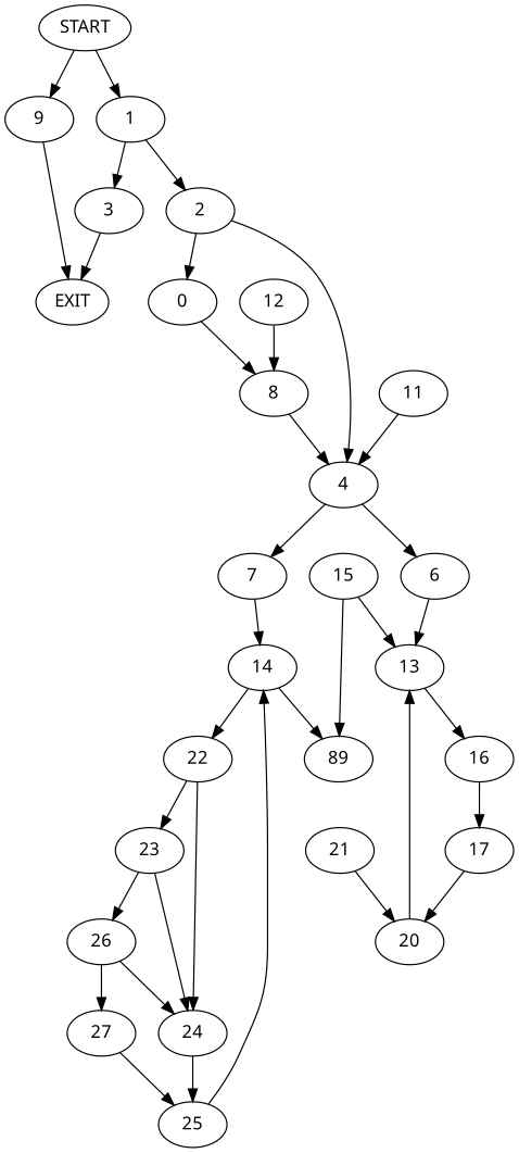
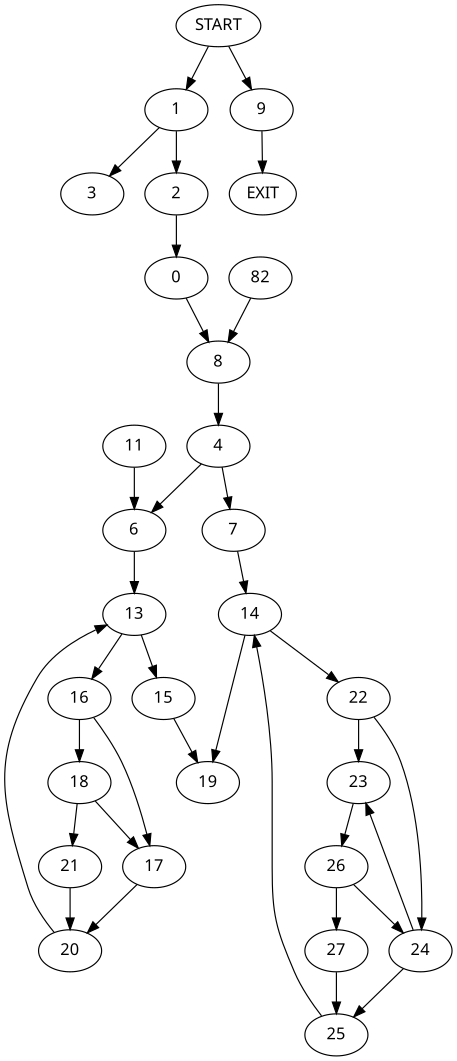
  digraph {
    fontname="Noto Sans"
    node [fontname="Noto Sans"]
    edge [fontname="Noto Sans"]
    n1 [label=START]
    1
    9
    2
    3
    n6 [label=EXIT]
    4
    n8 [label=0]
    6
    7
    8
    13
    14
    15
    16
-   19 [label=89]
+   19
    22
    11
-   12
+   12 [label=82]
    17
+   18
    23
    24
    20
    21
    26
    25
    27
    n1 -> 1
    n1 -> 9
    1 -> 2
    1 -> 3
    9 -> n6
-   2 -> 4
    2 -> n8
-   3 -> n6
    4 -> 6
    4 -> 7
    n8 -> 8
    6 -> 13
    7 -> 14
    8 -> 4
-   15 -> 13
+   13 -> 15
    13 -> 16
    14 -> 19
    14 -> 22
    15 -> 19
    16 -> 17
+   16 -> 18
    22 -> 23
    22 -> 24
-   11 -> 4
+   11 -> 6
    12 -> 8
    17 -> 20
-   23 -> 24
+   18 -> 17
+   18 -> 21
+   24 -> 23
    23 -> 26
    24 -> 25
    20 -> 13
    21 -> 20
    26 -> 24
    26 -> 27
    25 -> 14
    27 -> 25
  }
